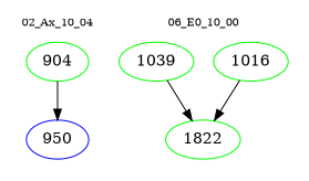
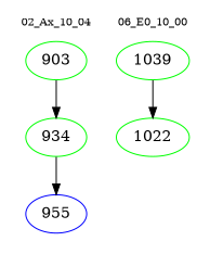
  digraph {
    node [color=green]
    edge [color=black]
-   n2 [label=904]
-   n3 [color=blue label=950]
-   n4 [label=1016]
-   n5 [label=1822]
+   n1 [label=903]
+   n2 [label=934]
+   n3 [color=blue label=955]
+   n5 [label=1022]
    n6 [label=1039]
    subgraph cluster_1 {
      color=white
      fontsize=10
      label="02_Ax_10_04"
+     n1
      n2
      n3
    }
    subgraph cluster_2 {
      color=white
      fontsize=10
      label="06_E0_10_00"
-     n4
      n5
      n6
    }
+   n1 -> n2
    n2 -> n3
-   n4 -> n5
    n6 -> n5
  }
